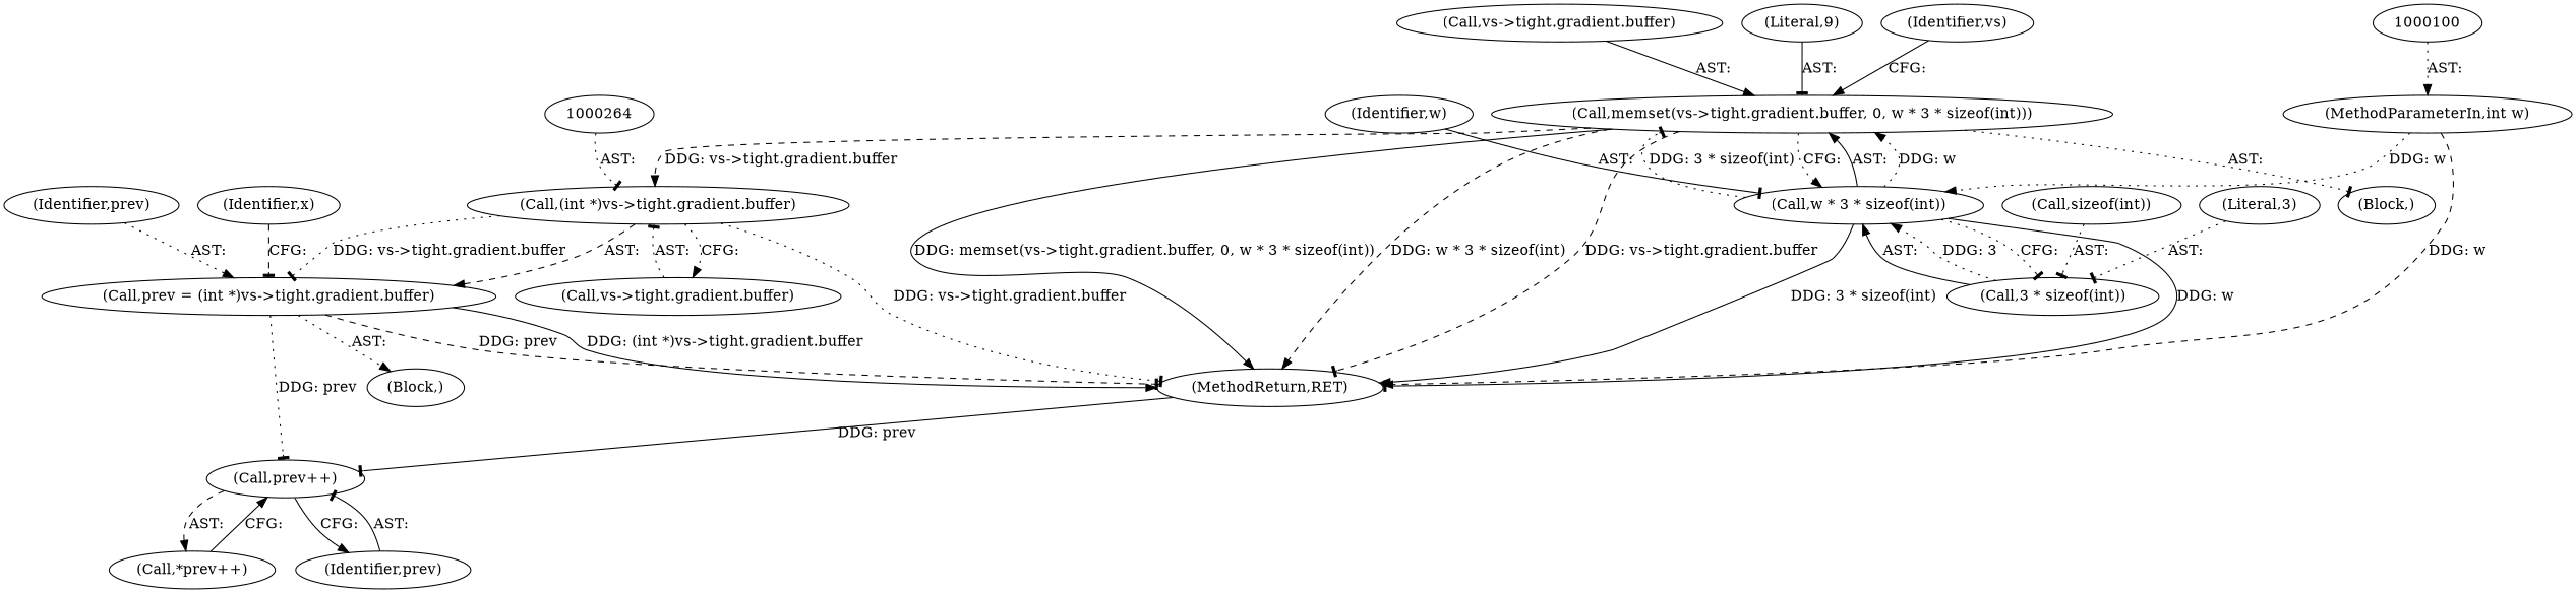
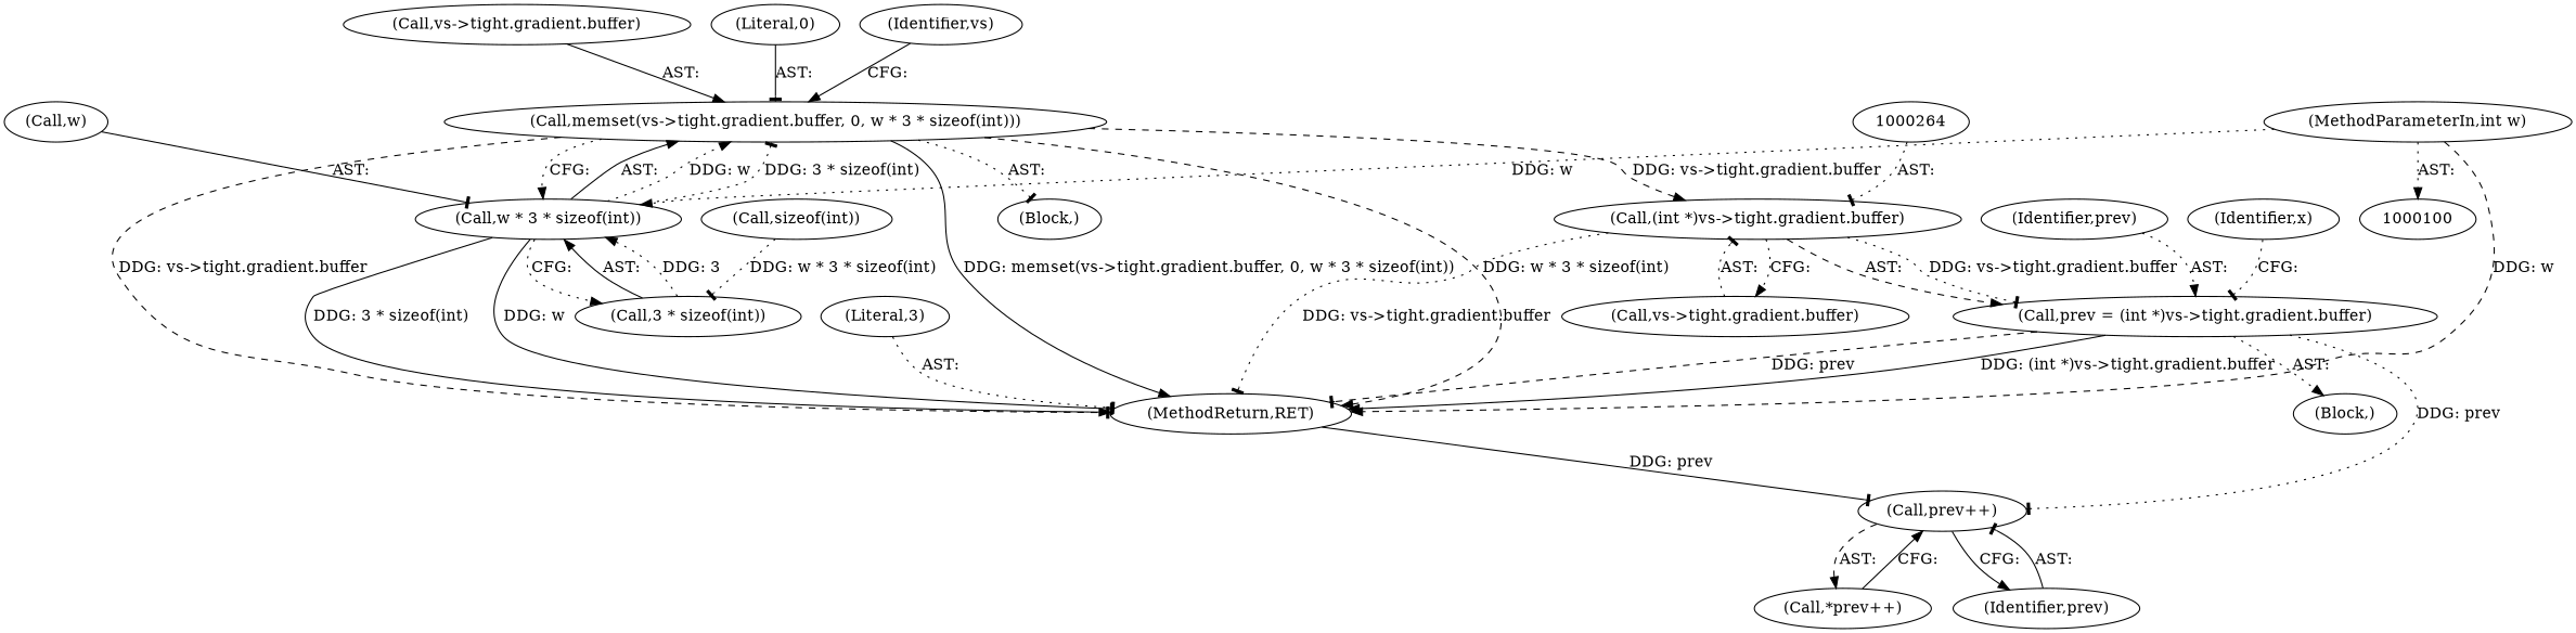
  digraph {
    edge [arrowhead=normal style=dotted]
    n1 [label="(Call,memset(vs->tight.gradient.buffer, 0, w * 3 * sizeof(int)))"]
    n2 [label="(Call,w * 3 * sizeof(int))"]
    n3 [label="(Call,(int *)vs->tight.gradient.buffer)"]
    n4 [label="(MethodReturn,RET)"]
    n5 [label="(Block,)"]
    n6 [label="(Call,3 * sizeof(int))"]
    n7 [label="(Call,prev = (int *)vs->tight.gradient.buffer)"]
    n8 [label="(Call,vs->tight.gradient.buffer)"]
    n9 [label="(Call,prev++)"]
    n10 [label="(MethodParameterIn,int w)"]
    1000100
    n12 [label="(Call,sizeof(int))"]
    n13 [label="(Block,)"]
    n14 [label="(Call,*prev++)"]
    n15 [label="(Identifier,prev)"]
-   n16 [label="(Identifier,w)"]
+   n16 [label="(Call,w)"]
    n17 [label="(Identifier,prev)"]
    n18 [label="(Literal,3)"]
    n19 [label="(Call,vs->tight.gradient.buffer)"]
-   n20 [label="(Literal,9)"]
+   n20 [label="(Literal,0)"]
    n21 [label="(Identifier,vs)"]
    n22 [label="(Identifier,x)"]
    1000264
    n1 -> n2 [label="CFG: "]
    n1 -> n3 [label="DDG: vs->tight.gradient.buffer" style=dashed]
    n1 -> n4 [label="DDG: memset(vs->tight.gradient.buffer, 0, w * 3 * sizeof(int))" style=solid]
    n1 -> n4 [label="DDG: w * 3 * sizeof(int)" style=dashed]
    n1 -> n4 [arrowhead=tee label="DDG: vs->tight.gradient.buffer" style=dashed]
    n1 -> n5 [arrowhead=tee label="AST: "]
    n2 -> n1 [label="AST: " style=solid]
    n2 -> n1 [label="DDG: w"]
    n2 -> n1 [arrowhead=tee label="DDG: 3 * sizeof(int)"]
    n2 -> n4 [label="DDG: 3 * sizeof(int)" style=solid]
    n2 -> n4 [arrowhead=tee label="DDG: w" style=solid]
-   n2 -> n6 [arrowhead=tee label="CFG: "]
+   n2 -> n6 [label="CFG: "]
    n3 -> n4 [arrowhead=tee label="DDG: vs->tight.gradient.buffer"]
    n3 -> n7 [label="AST: " style=dashed]
    n3 -> n7 [arrowhead=tee label="DDG: vs->tight.gradient.buffer"]
    n3 -> n8 [label="CFG: "]
    n4 -> n9 [arrowhead=tee label="DDG: prev" style=solid]
    n6 -> n2 [label="AST: " style=solid]
    n6 -> n2 [label="DDG: 3"]
    n7 -> n4 [label="DDG: (int *)vs->tight.gradient.buffer" style=solid]
    n7 -> n4 [arrowhead=tee label="DDG: prev" style=dashed]
    n7 -> n9 [arrowhead=tee label="DDG: prev"]
    n7 -> n13 [label="AST: "]
    n8 -> n3 [arrowhead=tee label="AST: "]
    n9 -> n14 [label="AST: " style=dashed]
    n9 -> n15 [label="CFG: " style=solid]
    n10 -> n2 [label="DDG: w"]
    n10 -> n4 [label="DDG: w" style=dashed]
-   1000100 -> n10 [label="AST: "]
-   n12 -> n6 [arrowhead=tee label="AST: "]
+   n10 -> 1000100 [label="AST: "]
+   n12 -> n6 [arrowhead=tee label="DDG: w * 3 * sizeof(int)"]
    n14 -> n9 [label="CFG: " style=solid]
    n15 -> n9 [arrowhead=tee label="AST: " style=solid]
    n16 -> n2 [arrowhead=tee label="AST: " style=solid]
    n17 -> n7 [label="AST: "]
-   n18 -> n6 [arrowhead=tee label="AST: "]
+   n18 -> n4 [arrowhead=tee label="AST: "]
    n19 -> n1 [label="AST: " style=solid]
    n20 -> n1 [arrowhead=tee label="AST: " style=solid]
    n21 -> n1 [label="CFG: " style=solid]
-   n22 -> n7 [arrowhead=tee label="CFG: " style=dashed]
+   n22 -> n7 [arrowhead=tee label="CFG: "]
    1000264 -> n3 [arrowhead=tee label="AST: "]
  }
